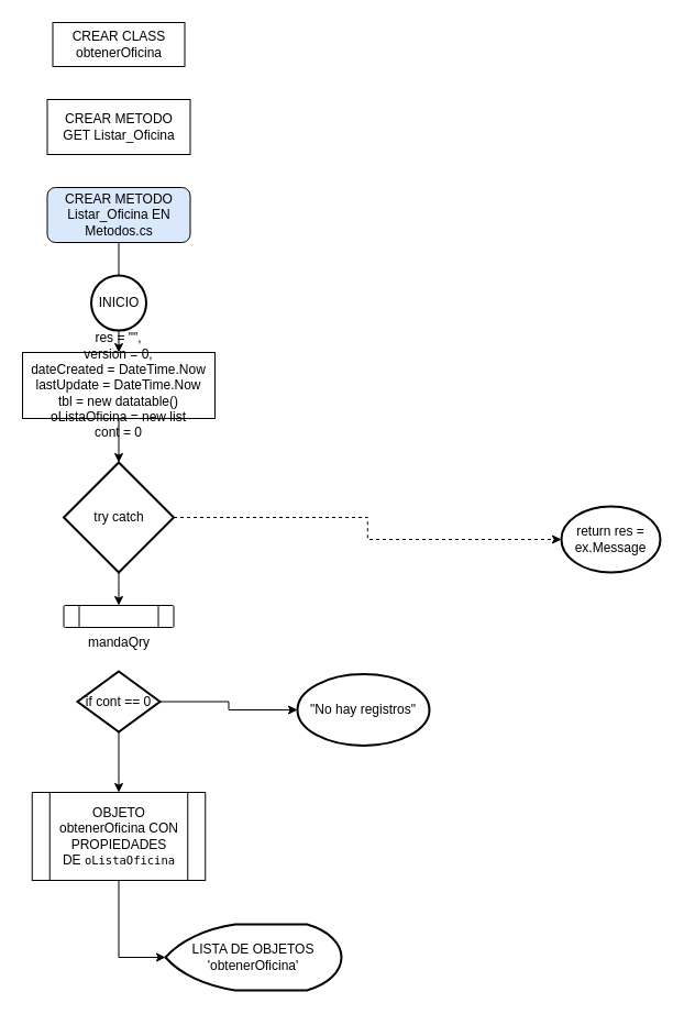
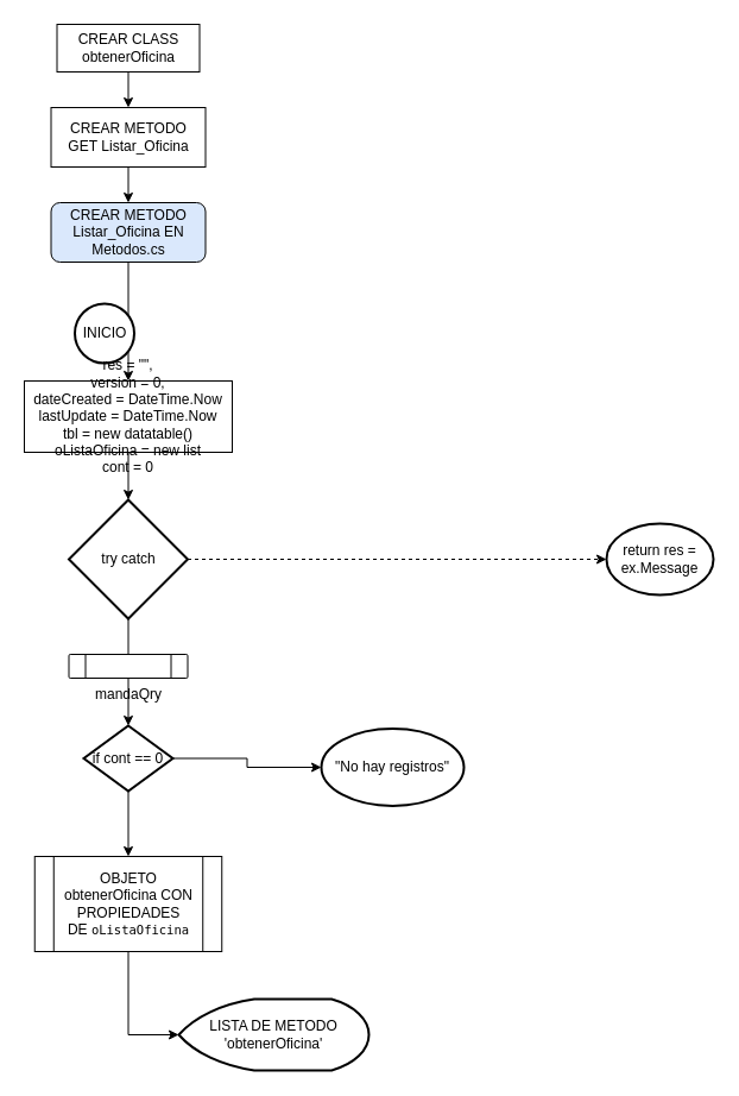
  <mxCell id="0" />
  <mxCell id="1" parent="0" />
+ <mxCell id="2" style="edgeStyle=orthogonalEdgeStyle;rounded=0;orthogonalLoop=1;jettySize=auto;html=1;exitX=0.5;exitY=1;exitDx=0;exitDy=0;entryX=0.5;entryY=0;entryDx=0;entryDy=0;" edge="1" parent="1" source="3" target="5"><mxGeometry relative="1" as="geometry" /></mxCell>
  <mxCell id="3" value="CREAR CLASS obtenerOficina" style="whiteSpace=wrap;html=1;fontSize=12;glass=0;strokeWidth=1;shadow=0;rounded=0;" vertex="1" parent="1"><mxGeometry x="47.5" width="120" height="40" as="geometry" y="20" /></mxCell>
+ <mxCell id="4" style="edgeStyle=orthogonalEdgeStyle;rounded=0;orthogonalLoop=1;jettySize=auto;html=1;exitX=0.5;exitY=1;exitDx=0;exitDy=0;entryX=0.5;entryY=0;entryDx=0;entryDy=0;" edge="1" parent="1" source="5" target="7"><mxGeometry relative="1" as="geometry" /></mxCell>
  <mxCell id="5" value="CREAR METODO GET&amp;nbsp;Listar_Oficina" style="whiteSpace=wrap;html=1;rounded=0;" vertex="1" parent="1"><mxGeometry x="42.5" y="90" width="130" height="50" as="geometry" /></mxCell>
  <mxCell id="6" value="" style="edgeStyle=orthogonalEdgeStyle;rounded=0;orthogonalLoop=1;jettySize=auto;html=1;" edge="1" parent="1" source="7" target="10"><mxGeometry relative="1" as="geometry" /></mxCell>
  <mxCell id="7" value="CREAR METODO Listar_Oficina EN Metodos.cs" style="rounded=1;whiteSpace=wrap;html=1;fillColor=#dae8fc;" vertex="1" parent="1"><mxGeometry x="42.5" y="170" width="130" height="50" as="geometry" /></mxCell>
- <mxCell id="8" value="INICIO" style="strokeWidth=2;html=1;shape=mxgraph.flowchart.start_2;whiteSpace=wrap;" vertex="1" parent="1"><mxGeometry x="82.5" y="250" width="50" height="50" as="geometry" /></mxCell>
+ <mxCell id="8" value="INICIO" style="strokeWidth=2;html=1;shape=mxgraph.flowchart.start_2;whiteSpace=wrap;" vertex="1" parent="1"><mxGeometry x="62.5" y="255" width="50" height="50" as="geometry" /></mxCell>
  <mxCell id="9" value="" style="edgeStyle=orthogonalEdgeStyle;rounded=0;orthogonalLoop=1;jettySize=auto;html=1;" edge="1" parent="1" source="10" target="12"><mxGeometry relative="1" as="geometry" /></mxCell>
  <mxCell id="10" value="res = &quot;&quot;,&lt;br&gt;version = 0,&lt;br&gt;dateCreated = DateTime.Now&lt;br&gt;lastUpdate = DateTime.Now&lt;br&gt;tbl = new datatable()&lt;br&gt;oListaOficina = new list&lt;br&gt;cont = 0" style="rounded=0;whiteSpace=wrap;html=1;" vertex="1" parent="1"><mxGeometry x="20" y="320" width="175" height="60" as="geometry" /></mxCell>
- <mxCell id="11" style="edgeStyle=orthogonalEdgeStyle;rounded=0;orthogonalLoop=1;jettySize=auto;html=1;exitX=0.5;exitY=1;exitDx=0;exitDy=0;exitPerimeter=0;entryX=0.5;entryY=0;entryDx=0;entryDy=0;" edge="1" parent="1" source="12" target="14"><mxGeometry relative="1" as="geometry" /></mxCell>
+ <mxCell id="11" style="edgeStyle=orthogonalEdgeStyle;rounded=0;orthogonalLoop=1;jettySize=auto;html=1;exitX=0.5;exitY=1;exitDx=0;exitDy=0;exitPerimeter=0;entryX=0.5;entryY=0;entryDx=0;entryDy=0;endArrow=none;" edge="1" parent="1" source="12" target="14"><mxGeometry relative="1" as="geometry" /></mxCell>
  <mxCell id="12" value="try catch" style="strokeWidth=2;html=1;shape=mxgraph.flowchart.decision;whiteSpace=wrap;" vertex="1" parent="1"><mxGeometry x="57.5" y="420" width="100" height="100" as="geometry" /></mxCell>
- <mxCell id="13" value="LISTA DE OBJETOS 'obtenerOficina'" style="strokeWidth=2;html=1;shape=mxgraph.flowchart.display;whiteSpace=wrap;" vertex="1" parent="1"><mxGeometry x="150" y="840" width="160" height="60" as="geometry" /></mxCell>
+ <mxCell id="13" value="LISTA DE METODO 'obtenerOficina'" style="strokeWidth=2;html=1;shape=mxgraph.flowchart.display;whiteSpace=wrap;" vertex="1" parent="1"><mxGeometry x="150" y="840" width="160" height="60" as="geometry" /></mxCell>
  <mxCell id="14" value="mandaQry" style="verticalLabelPosition=bottom;verticalAlign=top;html=1;shape=process;whiteSpace=wrap;rounded=1;size=0.14;arcSize=6;" vertex="1" parent="1"><mxGeometry x="57.5" y="550" width="100" height="20" as="geometry" /></mxCell>
+ <mxCell id="15" style="edgeStyle=orthogonalEdgeStyle;rounded=0;orthogonalLoop=1;jettySize=auto;html=1;entryX=0.5;entryY=0;entryDx=0;entryDy=0;entryPerimeter=0;" edge="1" parent="1" source="14" target="17"><mxGeometry relative="1" as="geometry"><mxPoint x="107.57" y="639.98" as="targetPoint" /></mxGeometry></mxCell>
  <mxCell id="16" style="edgeStyle=orthogonalEdgeStyle;rounded=0;orthogonalLoop=1;jettySize=auto;html=1;exitX=0.5;exitY=1;exitDx=0;exitDy=0;exitPerimeter=0;entryX=0.5;entryY=0;entryDx=0;entryDy=0;" edge="1" parent="1" source="17" target="22"><mxGeometry relative="1" as="geometry"><mxPoint x="108.75" y="700" as="targetPoint" /></mxGeometry></mxCell>
  <mxCell id="17" value="if cont == 0" style="strokeWidth=2;html=1;shape=mxgraph.flowchart.decision;whiteSpace=wrap;" vertex="1" parent="1"><mxGeometry x="70" y="610" width="75" height="55" as="geometry" /></mxCell>
  <mxCell id="18" value="&quot;No hay registros&quot;" style="strokeWidth=2;html=1;shape=mxgraph.flowchart.start_1;whiteSpace=wrap;" vertex="1" parent="1"><mxGeometry x="270" y="612.5" width="120" height="65" as="geometry" /></mxCell>
  <mxCell id="19" style="edgeStyle=orthogonalEdgeStyle;rounded=0;orthogonalLoop=1;jettySize=auto;html=1;exitX=1;exitY=0.5;exitDx=0;exitDy=0;exitPerimeter=0;entryX=0;entryY=0.5;entryDx=0;entryDy=0;entryPerimeter=0;" edge="1" parent="1" source="17" target="18"><mxGeometry relative="1" as="geometry" /></mxCell>
  <mxCell id="20" value="" style="edgeStyle=orthogonalEdgeStyle;rounded=0;orthogonalLoop=1;jettySize=auto;html=1;exitX=1;exitY=0.5;exitDx=0;exitDy=0;exitPerimeter=0;dashed=1;" edge="1" parent="1" source="12" target="21"><mxGeometry relative="1" as="geometry"><mxPoint x="158" y="470" as="sourcePoint" /><mxPoint x="500" y="470" as="targetPoint" /></mxGeometry></mxCell>
- <mxCell id="21" value="return res = ex.Message" style="strokeWidth=2;html=1;shape=mxgraph.flowchart.start_1;whiteSpace=wrap;" vertex="1" parent="1"><mxGeometry x="510" y="460" width="90" height="60" as="geometry" /></mxCell>
+ <mxCell id="21" value="return res = ex.Message" style="strokeWidth=2;html=1;shape=mxgraph.flowchart.start_1;whiteSpace=wrap;" vertex="1" parent="1"><mxGeometry x="510" y="440" width="90" height="60" as="geometry" /></mxCell>
  <mxCell id="22" value="OBJETO obtenerOficina CON PROPIEDADES DE&amp;nbsp;&lt;code style=&quot;border: 0px solid rgb(57, 62, 64); box-sizing: border-box; --tw-border-spacing-x: 0; --tw-border-spacing-y: 0; --tw-translate-x: 0; --tw-translate-y: 0; --tw-rotate: 0; --tw-skew-x: 0; --tw-skew-y: 0; --tw-scale-x: 1; --tw-scale-y: 1; --tw-pan-x: ; --tw-pan-y: ; --tw-pinch-zoom: ; --tw-scroll-snap-strictness: proximity; --tw-gradient-from-position: ; --tw-gradient-via-position: ; --tw-gradient-to-position: ; --tw-ordinal: ; --tw-slashed-zero: ; --tw-numeric-figure: ; --tw-numeric-spacing: ; --tw-numeric-fraction: ; --tw-ring-inset: ; --tw-ring-offset-width: 0px; --tw-ring-offset-color: #fff; --tw-ring-color: rgba(69,89,164,.5); --tw-ring-offset-shadow: 0 0 transparent; --tw-ring-shadow: 0 0 transparent; --tw-shadow: 0 0 transparent; --tw-shadow-colored: 0 0 transparent; --tw-blur: ; --tw-brightness: ; --tw-contrast: ; --tw-grayscale: ; --tw-hue-rotate: ; --tw-invert: ; --tw-saturate: ; --tw-sepia: ; --tw-drop-shadow: ; --tw-backdrop-blur: ; --tw-backdrop-brightness: ; --tw-backdrop-contrast: ; --tw-backdrop-grayscale: ; --tw-backdrop-hue-rotate: ; --tw-backdrop-invert: ; --tw-backdrop-opacity: ; --tw-backdrop-saturate: ; --tw-backdrop-sepia: ; --darkreader-bg--tw-ring-offset-width: 0px; --darkreader-bg--tw-ring-offset-color: #181a1b; --darkreader-bg--tw-ring-color: rgba(55, 71, 131, 0.5); --darkreader-bg--tw-ring-offset-shadow: 0 0 transparent; --darkreader-bg--tw-ring-shadow: 0 0 transparent; --darkreader-bg--tw-shadow: 0 0 transparent; font-size: 0.875em; color: var(--darkreader-text--tw-prose-code); font-family: &amp;quot;Söhne Mono&amp;quot;, Monaco, &amp;quot;Andale Mono&amp;quot;, &amp;quot;Ubuntu Mono&amp;quot;, monospace !important;&quot;&gt;oListaOficina&lt;/code&gt;" style="shape=process;whiteSpace=wrap;html=1;backgroundOutline=1;" vertex="1" parent="1"><mxGeometry x="28.75" y="720" width="157.5" height="80" as="geometry" /></mxCell>
  <mxCell id="23" style="edgeStyle=orthogonalEdgeStyle;rounded=0;orthogonalLoop=1;jettySize=auto;html=1;exitX=0.5;exitY=1;exitDx=0;exitDy=0;entryX=0;entryY=0.5;entryDx=0;entryDy=0;entryPerimeter=0;" edge="1" parent="1" source="22" target="13"><mxGeometry relative="1" as="geometry" /></mxCell>
